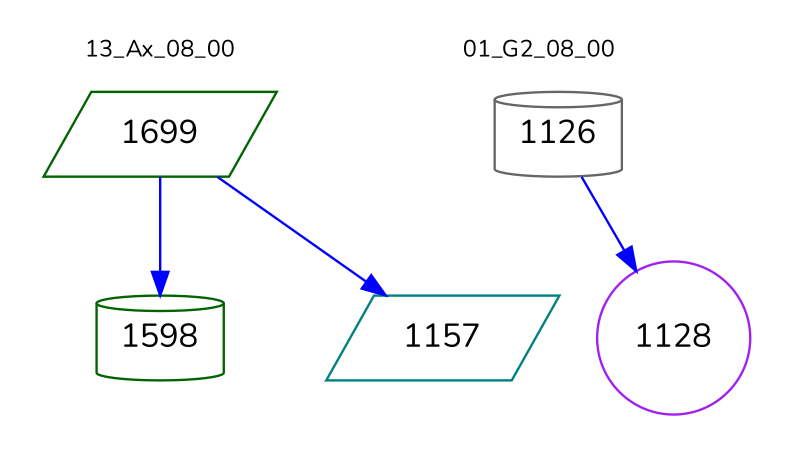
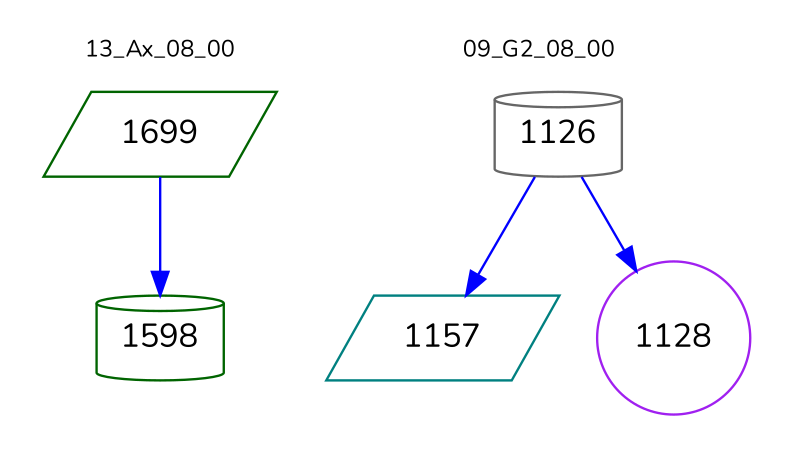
  digraph {
    fontname=Nunito
    node [color=darkgreen fontname=Nunito shape=parallelogram]
    edge [color=blue fontname=Nunito]
    n1 [label=1699]
    n2 [label=1598 shape=cylinder]
    n3 [color=gray40 label=1126 shape=cylinder]
    n4 [color=purple label=1128 shape=circle]
    n5 [color=teal label=1157]
    subgraph cluster_1 {
      color=white
      fontsize=10
      label="13_Ax_08_00"
      n1
      n2
    }
    subgraph cluster_2 {
      color=white
      fontsize=10
-     label="01_G2_08_00"
+     label="09_G2_08_00"
      n3
      n4
      n5
    }
    n1 -> n2
    n3 -> n4
-   n1 -> n5
+   n3 -> n5
  }
